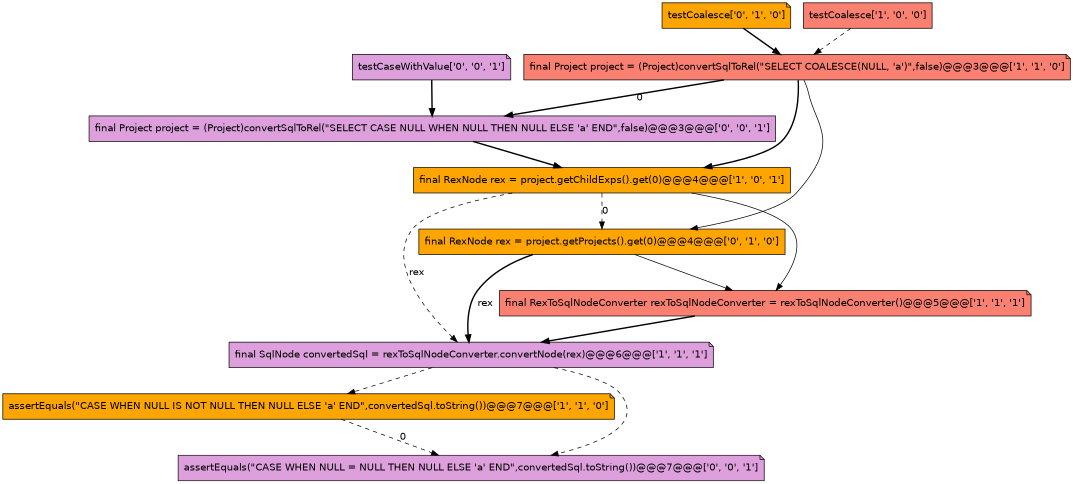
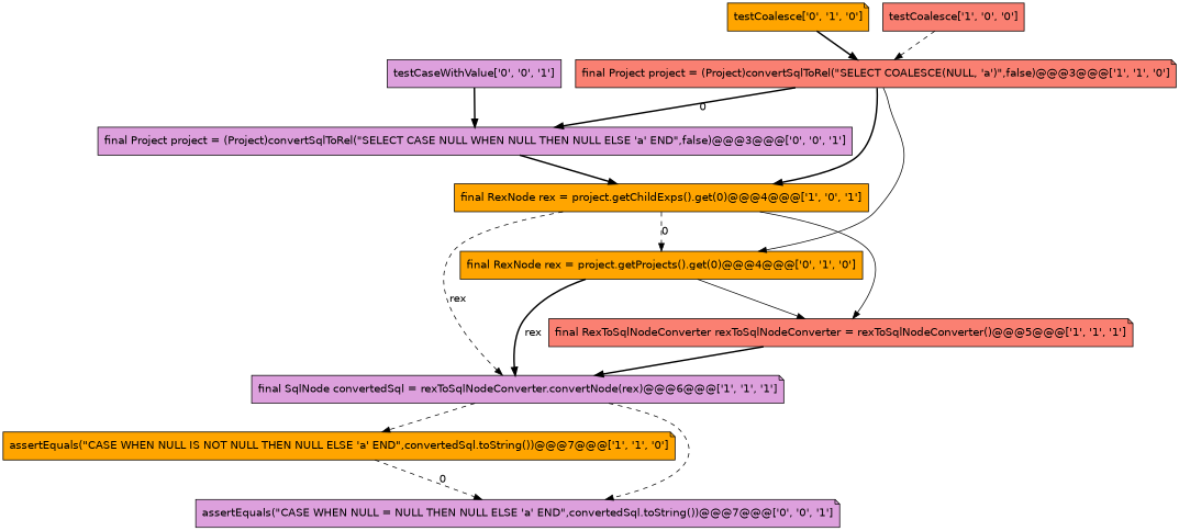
  digraph {
    fontname="DejaVu Sans"
    node [fillcolor=plum shape=note style=filled fontname="DejaVu Sans"]
    edge [style=bold fontname="DejaVu Sans"]
    n1 [label="final SqlNode convertedSql = rexToSqlNodeConverter.convertNode(rex)@@@6@@@['1', '1', '1']"]
    n2 [fillcolor=orange label="assertEquals(\"CASE WHEN NULL IS NOT NULL THEN NULL ELSE 'a' END\",convertedSql.toString())@@@7@@@['1', '1', '0']"]
    n3 [label="assertEquals(\"CASE WHEN NULL = NULL THEN NULL ELSE 'a' END\",convertedSql.toString())@@@7@@@['0', '0', '1']"]
    n4 [fillcolor=orange label="testCoalesce['0', '1', '0']"]
    n5 [fillcolor=salmon label="final Project project = (Project)convertSqlToRel(\"SELECT COALESCE(NULL, 'a')\",false)@@@3@@@['1', '1', '0']"]
    n6 [fillcolor=orange label="final RexNode rex = project.getChildExps().get(0)@@@4@@@['1', '0', '1']" shape=box]
    n7 [fillcolor=orange label="final RexNode rex = project.getProjects().get(0)@@@4@@@['0', '1', '0']" shape=box]
    n8 [fillcolor=salmon label="final RexToSqlNodeConverter rexToSqlNodeConverter = rexToSqlNodeConverter()@@@5@@@['1', '1', '1']"]
    n9 [label="final Project project = (Project)convertSqlToRel(\"SELECT CASE NULL WHEN NULL THEN NULL ELSE 'a' END\",false)@@@3@@@['0', '0', '1']" shape=box]
-   n10 [label="testCaseWithValue['0', '0', '1']"]
+   n10 [label="testCaseWithValue['0', '0', '1']" shape=box]
    n11 [fillcolor=salmon label="testCoalesce['1', '0', '0']" shape=box]
    n1 -> n2 [style=dashed]
    n1 -> n3 [style=dashed]
    n2 -> n3 [label=0 style=dashed]
    n4 -> n5
    n5 -> n6
    n5 -> n7 [style=solid]
    n5 -> n9 [label=0]
    n6 -> n1 [label=rex style=dashed]
    n6 -> n7 [label=0 style=dashed]
    n6 -> n8 [style=solid]
    n7 -> n1 [label=rex]
    n7 -> n8 [style=solid]
    n8 -> n1
    n9 -> n6
    n10 -> n9
    n11 -> n5 [style=dashed]
  }
